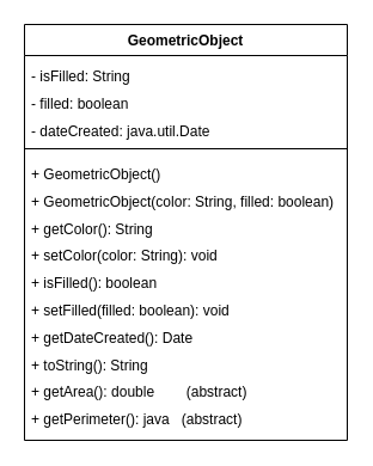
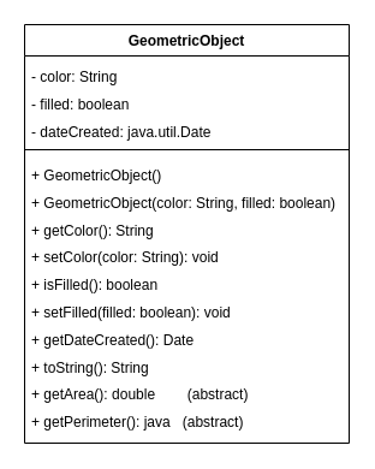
  <mxCell id="0" />
  <mxCell id="1" parent="0" />
  <mxCell id="2" value="GeometricObject" style="swimlane;fontStyle=1;align=center;verticalAlign=top;childLayout=stackLayout;horizontal=1;startSize=26;horizontalStack=0;resizeParent=1;resizeParentMax=0;resizeLast=0;collapsible=1;marginBottom=0;whiteSpace=wrap;html=1;" vertex="1" parent="1"><mxGeometry x="20" y="20" width="270" height="348" as="geometry" /></mxCell>
- <mxCell id="3" value="&lt;div style=&quot;line-height: 190%;&quot;&gt;&lt;div&gt;- isFilled: String&lt;/div&gt;&lt;div&gt;- filled: boolean&lt;/div&gt;&lt;div&gt;- dateCreated: java.util.Date&lt;/div&gt;&lt;/div&gt;" style="text;strokeColor=none;fillColor=none;align=left;verticalAlign=top;spacingLeft=4;spacingRight=4;overflow=hidden;rotatable=0;points=[[0,0.5],[1,0.5]];portConstraint=eastwest;whiteSpace=wrap;html=1;" vertex="1" parent="2"><mxGeometry y="26" width="270" height="74" as="geometry" /></mxCell>
+ <mxCell id="3" value="&lt;div style=&quot;line-height: 190%;&quot;&gt;&lt;div&gt;- color: String&lt;/div&gt;&lt;div&gt;- filled: boolean&lt;/div&gt;&lt;div&gt;- dateCreated: java.util.Date&lt;/div&gt;&lt;/div&gt;" style="text;strokeColor=none;fillColor=none;align=left;verticalAlign=top;spacingLeft=4;spacingRight=4;overflow=hidden;rotatable=0;points=[[0,0.5],[1,0.5]];portConstraint=eastwest;whiteSpace=wrap;html=1;" vertex="1" parent="2"><mxGeometry y="26" width="270" height="74" as="geometry" /></mxCell>
  <mxCell id="4" value="" style="line;strokeWidth=1;fillColor=none;align=left;verticalAlign=middle;spacingTop=-1;spacingLeft=3;spacingRight=3;rotatable=0;labelPosition=right;points=[];portConstraint=eastwest;strokeColor=inherit;" vertex="1" parent="2"><mxGeometry y="100" width="270" height="8" as="geometry" /></mxCell>
  <mxCell id="5" value="&lt;div style=&quot;line-height: 190%;&quot;&gt;&lt;div&gt;+ GeometricObject()&lt;/div&gt;&lt;div&gt;+ GeometricObject(color: String, filled: boolean)&lt;/div&gt;&lt;div&gt;+ getColor(): String&lt;/div&gt;&lt;div&gt;+ setColor(color: String): void&lt;/div&gt;&lt;div&gt;+ isFilled(): boolean&lt;/div&gt;&lt;div&gt;+ setFilled(filled: boolean): void&lt;/div&gt;&lt;div&gt;+ getDateCreated(): Date&lt;/div&gt;&lt;div&gt;+ toString(): String&lt;/div&gt;&lt;div&gt;+ getArea(): double&amp;nbsp; &amp;nbsp; &amp;nbsp; &amp;nbsp; (abstract)&lt;/div&gt;&lt;div&gt;+ getPerimeter(): java&amp;nbsp; &amp;nbsp;(abstract)&lt;/div&gt;&lt;/div&gt;" style="text;strokeColor=none;fillColor=none;align=left;verticalAlign=top;spacingLeft=4;spacingRight=4;overflow=hidden;rotatable=0;points=[[0,0.5],[1,0.5]];portConstraint=eastwest;whiteSpace=wrap;html=1;" vertex="1" parent="2"><mxGeometry y="108" width="270" height="240" as="geometry" /></mxCell>
